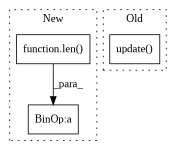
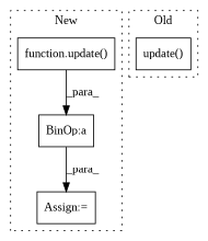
  digraph {
    fontname="Liberation Serif"
    node [a=75 l=3 shape=box fontname="Liberation Serif"]
    edge [fontname="Liberation Serif"]
-   n1 [l="4,1" label="function.len()" s="28565,28579"]
+   n1 [l="4,1" label="function.update()" s="28565,28579"]
+   n2 [a=68 label="Assign:=" s=28553]
    n3 [a=82 label="BinOp:a" s=28580]
    n4 [l="14,1" label="update()" s="27826,27856"]
    subgraph cluster_1 {
      label=New
      style=dotted
      n1
+     n2
      n3
    }
    subgraph cluster_2 {
      label=Old
      style=dotted
      n4
    }
    n1 -> n3 [label=_para_]
+   n3 -> n2 [label=_para_]
  }
